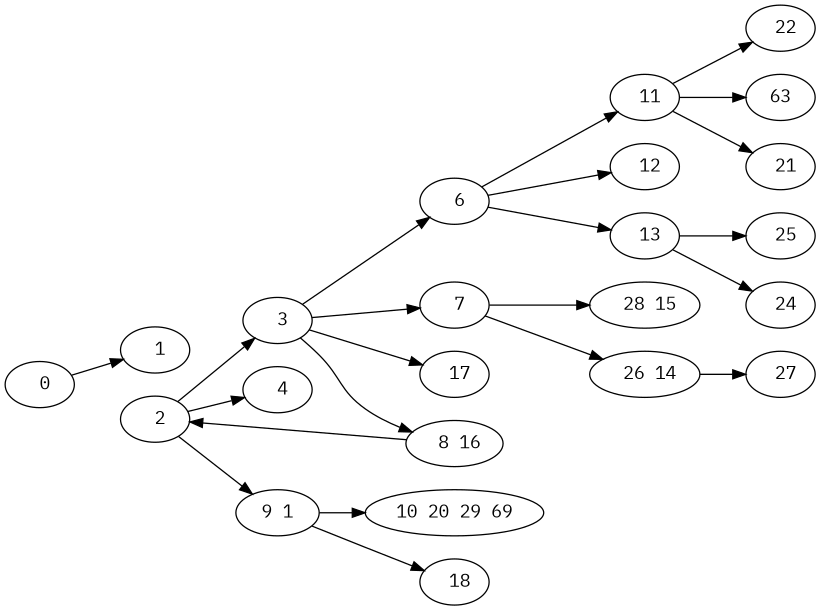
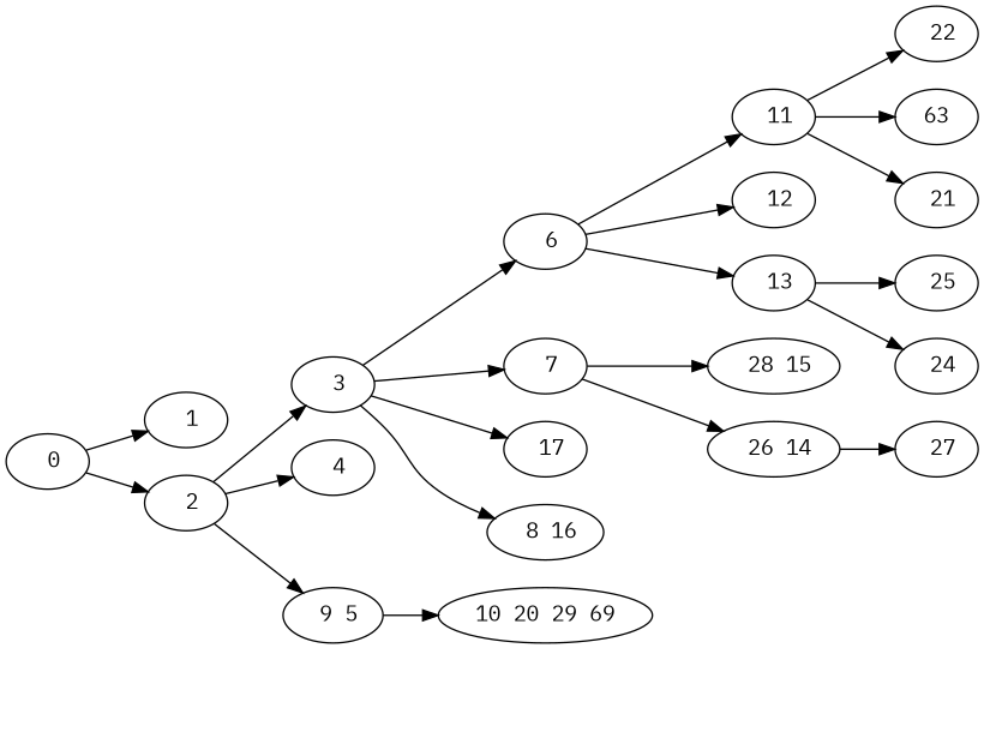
  digraph {
    fontname="IBM Plex Mono"
    rankdir=LR
    node [fontname="IBM Plex Mono"]
    edge [fontname="IBM Plex Mono"]
    " 0"
    " 1"
    " 2"
    " 3"
    " 4"
-   " 9 5" [label="9 1"]
+   " 9 5"
    " 6"
    " 7"
    " 8 16"
    " 17"
    n11 [label="10 20 29 69"]
-   " 18"
    " 11"
    " 12"
    " 13"
    " 28 15"
    " 26 14"
    " 22"
    n19 [label=63]
    " 21"
    " 25"
    " 24"
    " 27"
    " 0" -> " 1"
-   " 8 16" -> " 2"
+   " 0" -> " 2"
    " 2" -> " 3"
    " 2" -> " 4"
    " 2" -> " 9 5"
    " 3" -> " 6"
    " 3" -> " 7"
    " 3" -> " 8 16"
    " 3" -> " 17"
    " 9 5" -> n11
-   " 9 5" -> " 18"
    " 6" -> " 11"
    " 6" -> " 12"
    " 6" -> " 13"
    " 7" -> " 28 15"
    " 7" -> " 26 14"
    " 11" -> " 22"
    " 11" -> n19
    " 11" -> " 21"
    " 13" -> " 25"
    " 13" -> " 24"
    " 26 14" -> " 27"
  }
